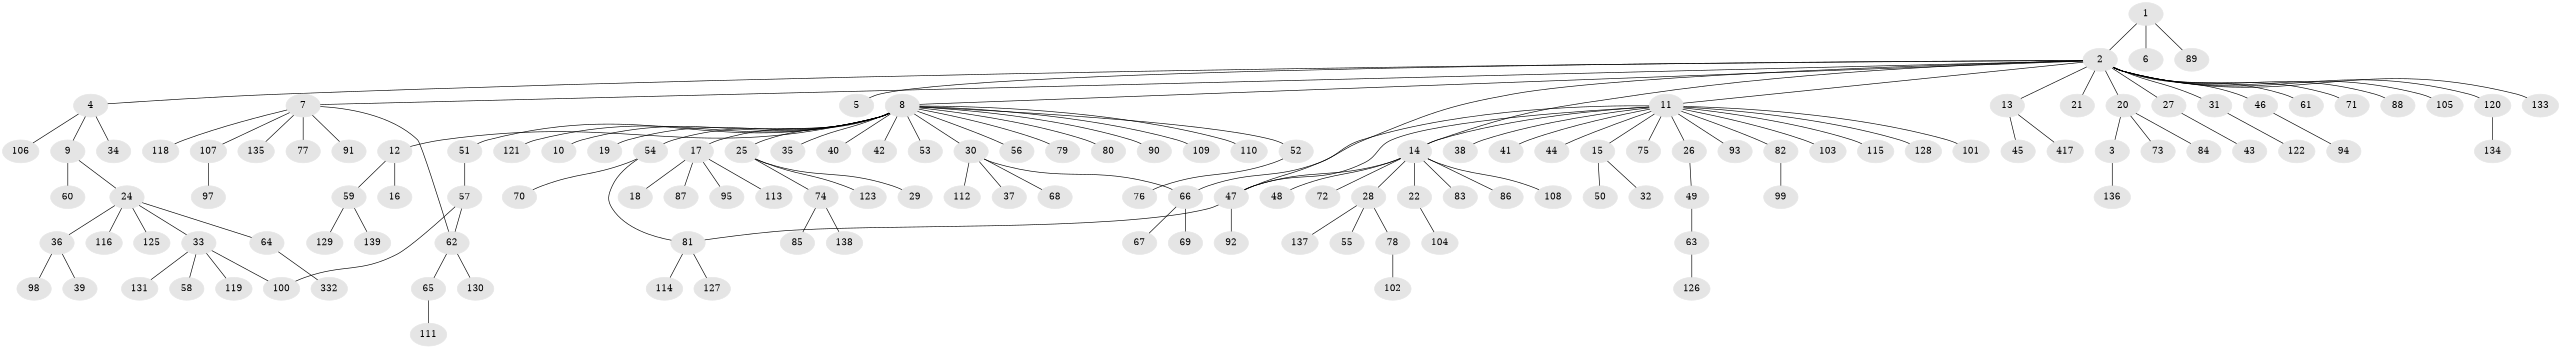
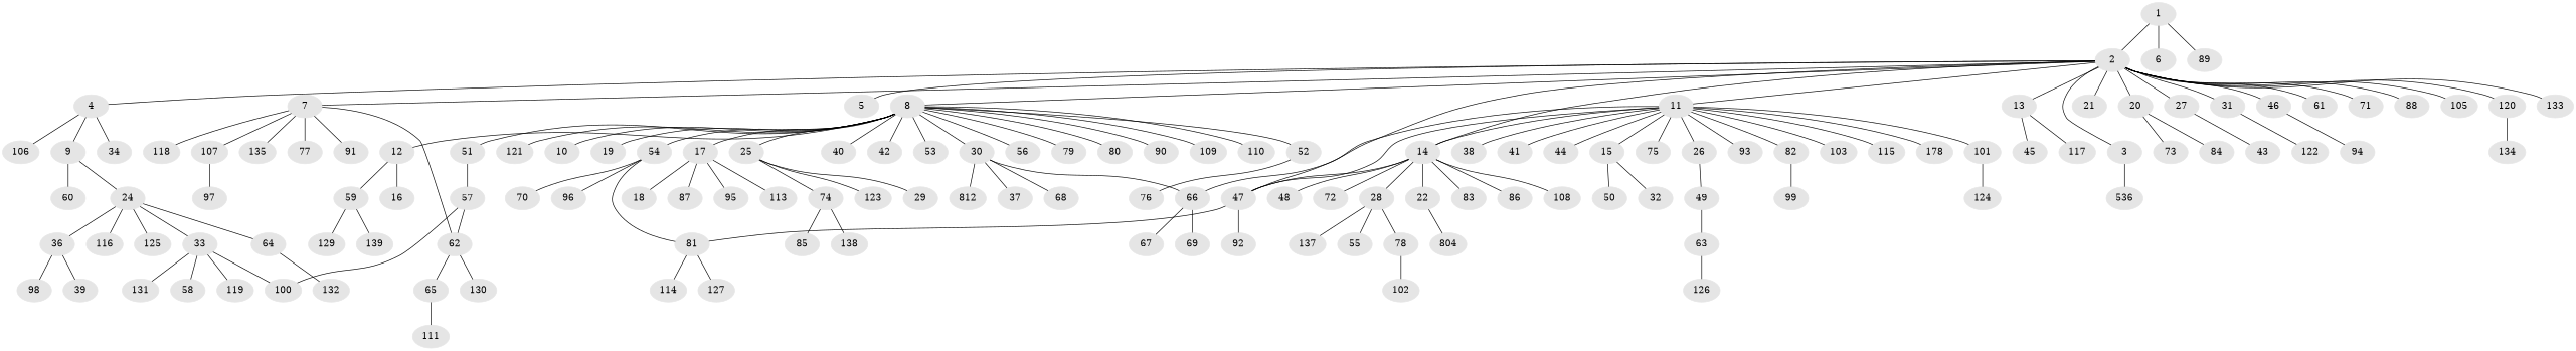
  graph {
    node [color=gray90 style=filled]
    1
    2
    6
    89
    3
    4
    5
    7
    8
    11
    13
    14
    20
    21
    27
    31
    46
    47
    61
    71
    88
    105
    120
    133
-   136
+   136 [label=536]
    9
    34
    106
    62
    77
    91
    107
    118
    135
    10
    12
    17
    19
    25
    30
-   35
    40
    42
    51
    52
    53
    54
    56
    79
    80
    90
    109
    110
    121
    15
    26
    38
    41
    44
    66
    75
    82
    93
    101
    103
    115
-   128
+   128 [label=178]
    45
-   117 [label=417]
+   117
    22
    28
    48
    72
    83
    86
    108
    73
    84
    43
    122
    94
    81
    92
    134
    24
    60
    65
    130
    97
    16
    59
    18
    87
    95
    113
    29
    74
    123
    37
    68
-   112
+   112 [label=812]
    57
    76
    70
+   96
    33
    36
    64
    116
    125
    32
    50
    49
    67
    69
    99
+   124
    129
    139
-   104
+   104 [label=804]
    55
    78
    137
    58
    100
    119
    131
    39
    98
-   132 [label=332]
+   132
    85
    138
    63
    102
    114
    127
    126
    111
    1 -- 2
    1 -- 6
    1 -- 89
-   20 -- 3
+   2 -- 3
    2 -- 4
    2 -- 5
    2 -- 7
    2 -- 8
    2 -- 11
    2 -- 13
    2 -- 14
    2 -- 20
    2 -- 21
    2 -- 27
    2 -- 31
    2 -- 46
    2 -- 47
    2 -- 61
    2 -- 71
    2 -- 88
    2 -- 105
    2 -- 120
    2 -- 133
    3 -- 136
    4 -- 9
    4 -- 34
    4 -- 106
    7 -- 62
    7 -- 77
    7 -- 91
    7 -- 107
    7 -- 118
    7 -- 135
    8 -- 10
    8 -- 12
    8 -- 17
    8 -- 19
    8 -- 25
    8 -- 30
-   8 -- 35
    8 -- 40
    8 -- 42
    8 -- 51
    8 -- 52
    8 -- 53
    8 -- 54
    8 -- 56
    8 -- 79
    8 -- 80
    8 -- 90
    8 -- 109
    8 -- 110
    8 -- 121
    11 -- 14
    11 -- 47
    11 -- 15
    11 -- 26
    11 -- 38
    11 -- 41
    11 -- 44
    11 -- 66
    11 -- 75
    11 -- 82
    11 -- 93
    11 -- 101
    11 -- 103
    11 -- 115
    11 -- 128
    13 -- 45
    13 -- 117
    14 -- 47
    14 -- 22
    14 -- 28
    14 -- 48
    14 -- 72
    14 -- 83
    14 -- 86
    14 -- 108
    20 -- 73
    20 -- 84
    27 -- 43
    31 -- 122
    46 -- 94
    47 -- 81
    47 -- 92
    120 -- 134
    9 -- 24
    9 -- 60
    62 -- 65
    62 -- 130
    107 -- 97
    12 -- 16
    12 -- 59
    17 -- 18
    17 -- 87
    17 -- 95
    17 -- 113
    25 -- 29
    25 -- 74
    25 -- 123
    30 -- 66
    30 -- 37
    30 -- 68
    30 -- 112
    51 -- 57
    52 -- 76
    54 -- 81
    54 -- 70
+   54 -- 96
    15 -- 32
    15 -- 50
    26 -- 49
    66 -- 67
    66 -- 69
    82 -- 99
+   101 -- 124
    22 -- 104
    28 -- 55
    28 -- 78
    28 -- 137
    81 -- 114
    81 -- 127
    24 -- 33
    24 -- 36
    24 -- 64
    24 -- 116
    24 -- 125
    65 -- 111
    59 -- 129
    59 -- 139
    74 -- 85
    74 -- 138
    57 -- 62
    57 -- 100
    33 -- 58
    33 -- 100
    33 -- 119
    33 -- 131
    36 -- 39
    36 -- 98
    64 -- 132
    49 -- 63
    78 -- 102
    63 -- 126
  }
